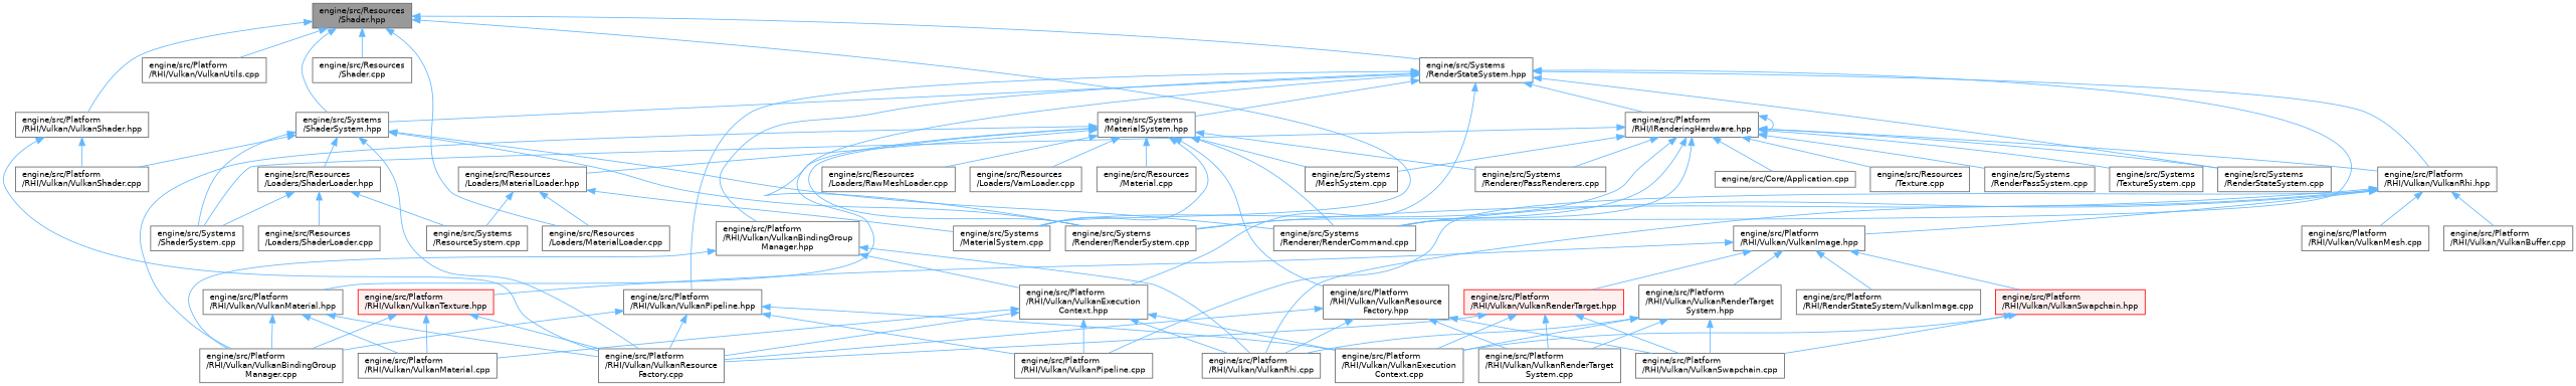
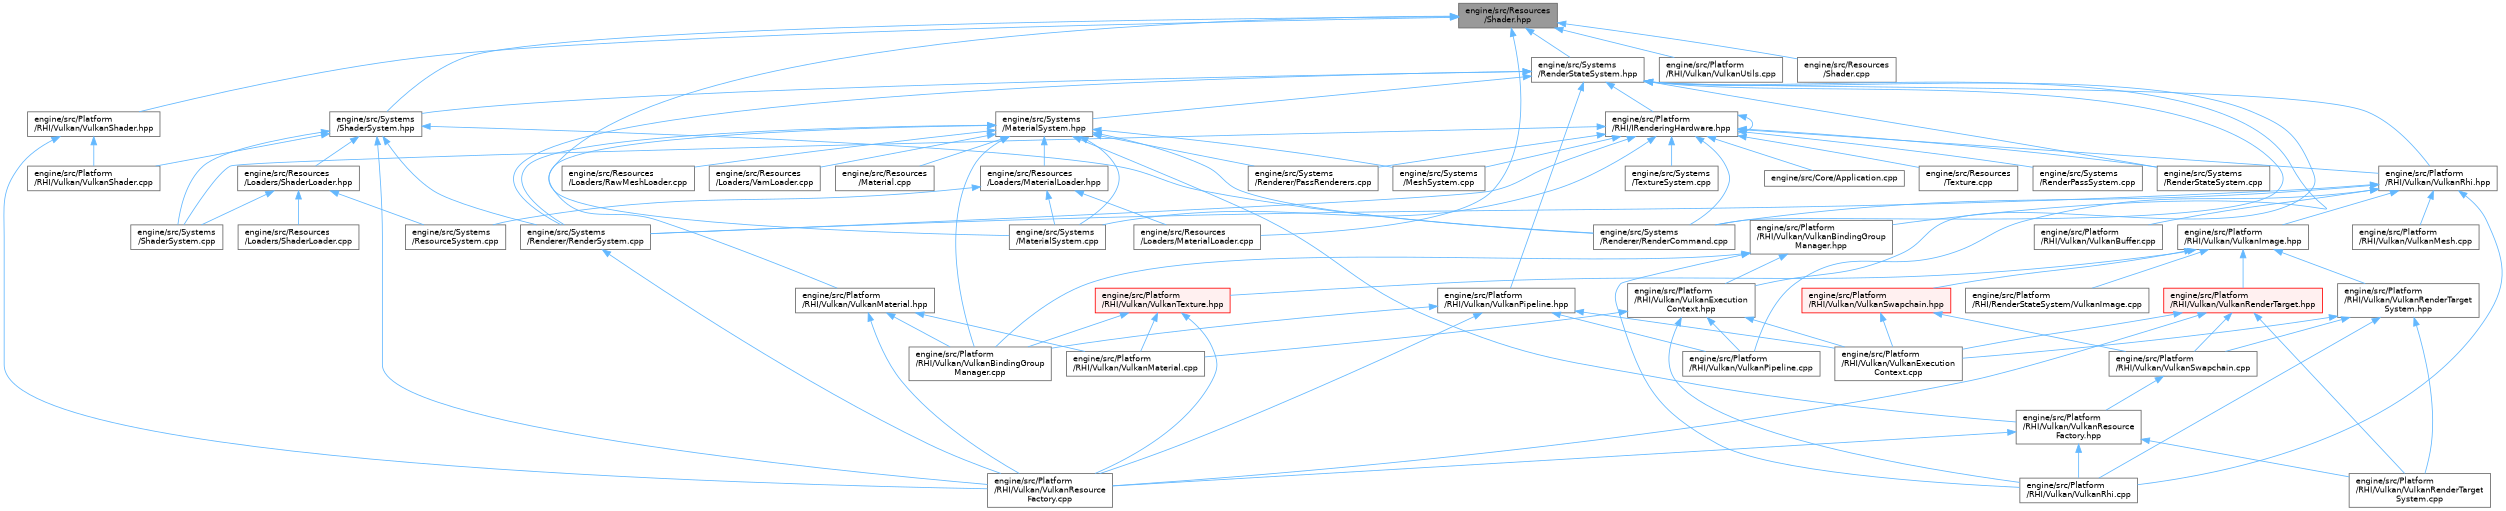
  digraph {
    node [color=grey40 fillcolor=white fontname=Helvetica fontsize=10 shape=box style=filled]
    edge [color=steelblue1 dir=back fontname=Helvetica fontsize=10 labelfontname=Helvetica labelfontsize=10 style=solid]
    n1 [color=gray40 fillcolor=grey60 fontcolor=black height=0.2 label="engine/src/Resources\l/Shader.hpp" width=0.4]
    n2 [height=0.2 label="engine/src/Platform\l/RHI/Vulkan/VulkanShader.hpp" width=0.4]
    n3 [height=0.2 label="engine/src/Platform\l/RHI/Vulkan/VulkanUtils.cpp" width=0.4]
    n4 [height=0.2 label="engine/src/Resources\l/Loaders/MaterialLoader.cpp" width=0.4]
    n5 [height=0.2 label="engine/src/Resources\l/Shader.cpp" width=0.4]
    n6 [height=0.2 label="engine/src/Systems\l/MaterialSystem.cpp" width=0.4]
    n7 [height=0.2 label="engine/src/Systems\l/RenderStateSystem.hpp" width=0.4]
    n8 [height=0.2 label="engine/src/Systems\l/ShaderSystem.hpp" width=0.4]
    n9 [height=0.2 label="engine/src/Platform\l/RHI/Vulkan/VulkanResource\lFactory.cpp" width=0.4]
    n10 [height=0.2 label="engine/src/Platform\l/RHI/Vulkan/VulkanShader.cpp" width=0.4]
    n11 [height=0.2 label="engine/src/Platform\l/RHI/IRenderingHardware.hpp" width=0.4]
    n12 [height=0.2 label="engine/src/Platform\l/RHI/Vulkan/VulkanRhi.hpp" width=0.4]
    n13 [height=0.2 label="engine/src/Systems\l/Renderer/RenderCommand.cpp" width=0.4]
    n14 [height=0.2 label="engine/src/Systems\l/Renderer/RenderSystem.cpp" width=0.4]
    n15 [height=0.2 label="engine/src/Systems\l/RenderStateSystem.cpp" width=0.4]
    n16 [height=0.2 label="engine/src/Platform\l/RHI/Vulkan/VulkanBindingGroup\lManager.hpp" width=0.4]
    n17 [height=0.2 label="engine/src/Platform\l/RHI/Vulkan/VulkanExecution\lContext.hpp" width=0.4]
    n18 [height=0.2 label="engine/src/Platform\l/RHI/Vulkan/VulkanPipeline.hpp" width=0.4]
    n19 [height=0.2 label="engine/src/Systems\l/MaterialSystem.hpp" width=0.4]
    n20 [height=0.2 label="engine/src/Systems\l/ShaderSystem.cpp" width=0.4]
    n21 [height=0.2 label="engine/src/Resources\l/Loaders/ShaderLoader.hpp" width=0.4]
    n22 [height=0.2 label="engine/src/Core/Application.cpp" width=0.4]
    n23 [height=0.2 label="engine/src/Resources\l/Texture.cpp" width=0.4]
    n24 [height=0.2 label="engine/src/Systems\l/MeshSystem.cpp" width=0.4]
    n25 [height=0.2 label="engine/src/Systems\l/RenderPassSystem.cpp" width=0.4]
    n26 [height=0.2 label="engine/src/Systems\l/Renderer/PassRenderers.cpp" width=0.4]
    n27 [height=0.2 label="engine/src/Systems\l/TextureSystem.cpp" width=0.4]
    n28 [height=0.2 label="engine/src/Platform\l/RHI/Vulkan/VulkanBuffer.cpp" width=0.4]
    n29 [height=0.2 label="engine/src/Platform\l/RHI/Vulkan/VulkanImage.hpp" width=0.4]
    n30 [height=0.2 label="engine/src/Platform\l/RHI/Vulkan/VulkanRhi.cpp" width=0.4]
    n31 [height=0.2 label="engine/src/Platform\l/RHI/Vulkan/VulkanMesh.cpp" width=0.4]
    n32 [height=0.2 label="engine/src/Platform\l/RHI/Vulkan/VulkanPipeline.cpp" width=0.4]
    n33 [height=0.2 label="engine/src/Platform\l/RHI/Vulkan/VulkanBindingGroup\lManager.cpp" width=0.4]
    n34 [height=0.2 label="engine/src/Platform\l/RHI/Vulkan/VulkanExecution\lContext.cpp" width=0.4]
    n35 [height=0.2 label="engine/src/Platform\l/RHI/Vulkan/VulkanMaterial.cpp" width=0.4]
    n36 [height=0.2 label="engine/src/Platform\l/RHI/Vulkan/VulkanMaterial.hpp" width=0.4]
    n37 [height=0.2 label="engine/src/Platform\l/RHI/Vulkan/VulkanResource\lFactory.hpp" width=0.4]
    n38 [height=0.2 label="engine/src/Resources\l/Loaders/MaterialLoader.hpp" width=0.4]
    n39 [height=0.2 label="engine/src/Resources\l/Loaders/RawMeshLoader.cpp" width=0.4]
    n40 [height=0.2 label="engine/src/Resources\l/Loaders/VamLoader.cpp" width=0.4]
    n41 [height=0.2 label="engine/src/Resources\l/Material.cpp" width=0.4]
    n42 [height=0.2 label="engine/src/Platform\l/RHI/RenderStateSystem/VulkanImage.cpp" width=0.4]
    n43 [color=red fillcolor="#FFF0F0" height=0.2 label="engine/src/Platform\l/RHI/Vulkan/VulkanRenderTarget.hpp" width=0.4]
    n44 [height=0.2 label="engine/src/Platform\l/RHI/Vulkan/VulkanRenderTarget\lSystem.hpp" width=0.4]
    n45 [color=red fillcolor="#FFF0F0" height=0.2 label="engine/src/Platform\l/RHI/Vulkan/VulkanSwapchain.hpp" width=0.4]
    n46 [color=red fillcolor="#FFF0F0" height=0.2 label="engine/src/Platform\l/RHI/Vulkan/VulkanTexture.hpp" width=0.4]
    n47 [height=0.2 label="engine/src/Platform\l/RHI/Vulkan/VulkanRenderTarget\lSystem.cpp" width=0.4]
    n48 [height=0.2 label="engine/src/Platform\l/RHI/Vulkan/VulkanSwapchain.cpp" width=0.4]
    n49 [height=0.2 label="engine/src/Systems\l/ResourceSystem.cpp" width=0.4]
    n50 [height=0.2 label="engine/src/Resources\l/Loaders/ShaderLoader.cpp" width=0.4]
    n1 -> n2
    n1 -> n3
    n1 -> n4
    n1 -> n5
    n1 -> n6
    n1 -> n7
    n1 -> n8
    n2 -> n9
    n2 -> n10
    n7 -> n8
    n7 -> n11
    n7 -> n12
    n7 -> n13
    n7 -> n14
    n7 -> n15
    n7 -> n16
    n7 -> n17
    n7 -> n18
    n7 -> n19
    n8 -> n9
    n8 -> n10
    n8 -> n13
    n8 -> n14
    n8 -> n20
    n8 -> n21
    n11 -> n6
    n11 -> n11
    n11 -> n12
    n11 -> n13
    n11 -> n14
    n11 -> n15
    n11 -> n20
    n11 -> n22
    n11 -> n23
    n11 -> n24
    n11 -> n25
    n11 -> n26
    n11 -> n27
    n12 -> n13
    n12 -> n14
    n12 -> n28
    n12 -> n29
    n12 -> n30
    n12 -> n31
    n12 -> n32
    n16 -> n17
    n16 -> n30
    n16 -> n33
-   n17 -> n9
+   n14 -> n9
    n17 -> n30
    n17 -> n32
    n17 -> n34
    n17 -> n35
    n18 -> n9
    n18 -> n32
    n18 -> n33
    n18 -> n34
    n19 -> n6
    n19 -> n13
    n19 -> n14
    n19 -> n24
    n19 -> n26
    n19 -> n33
    n19 -> n36
    n19 -> n37
    n19 -> n38
    n19 -> n39
    n19 -> n40
    n19 -> n41
    n21 -> n20
    n21 -> n49
    n21 -> n50
    n29 -> n42
    n29 -> n43
    n29 -> n44
    n29 -> n45
    n29 -> n46
    n36 -> n9
    n36 -> n33
    n36 -> n35
    n37 -> n9
    n37 -> n30
    n37 -> n47
-   n37 -> n48
+   n48 -> n37
    n38 -> n4
    n38 -> n6
    n38 -> n49
    n43 -> n9
    n43 -> n34
    n43 -> n47
    n43 -> n48
    n44 -> n30
    n44 -> n34
    n44 -> n47
    n44 -> n48
    n45 -> n34
    n45 -> n48
    n46 -> n9
    n46 -> n33
    n46 -> n35
  }
